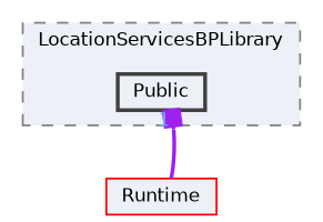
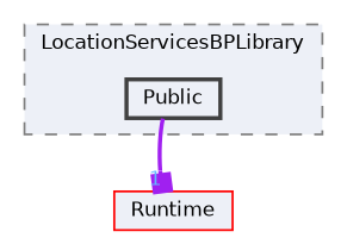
  digraph {
    compound=true
    node [fillcolor="#edf0f7" fontname=Helvetica fontsize=10 shape=box]
    n1 [color=grey25 height=0.2 label=Public style="filled,bold" width=0.4]
    n2 [color=red height=0.2 label=Runtime style=filled width=0.4]
    subgraph cluster_1 {
      bgcolor="#edf0f7"
      fontname=Helvetica
      fontsize=10
      label=LocationServicesBPLibrary
      pencolor=grey50
      style="filled,dashed"
      n1
    }
-   n2 -> n1 [color=purple fontcolor=steelblue1 fontname=Helvetica fontsize=10 headlabel=1 labeldistance=1.5 labelfontname=Helvetica labelfontsize=10 style=bold arrowhead=box]
+   n1 -> n2 [color=purple fontcolor=steelblue1 fontname=Helvetica fontsize=10 headlabel=1 labeldistance=1.5 labelfontname=Helvetica labelfontsize=10 style=bold arrowhead=box]
  }
